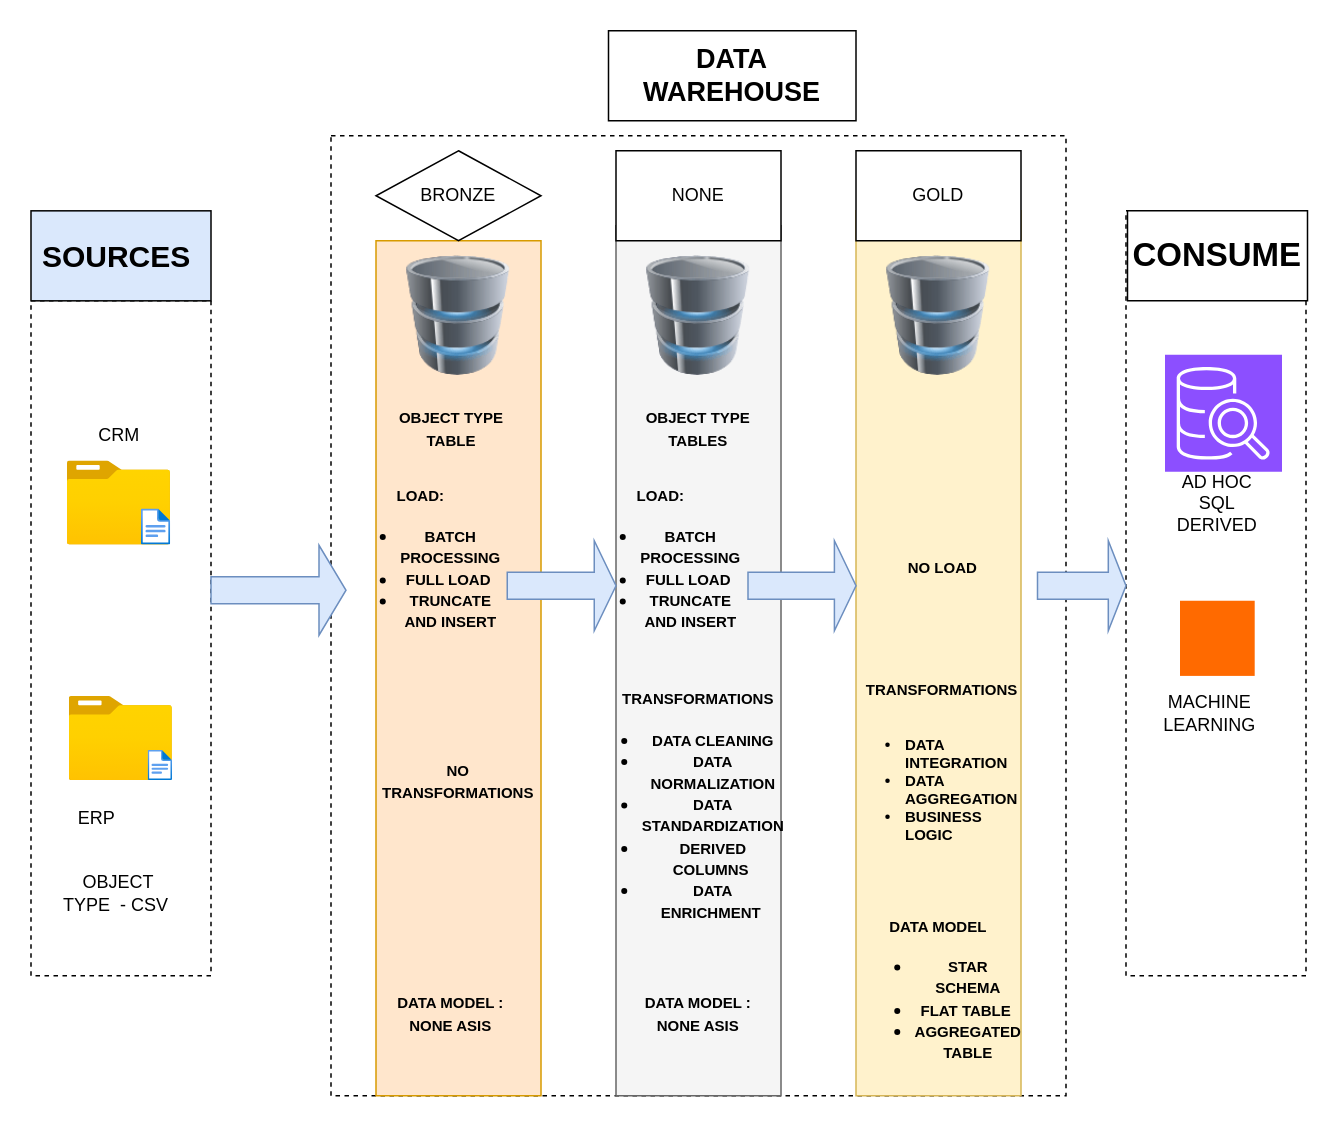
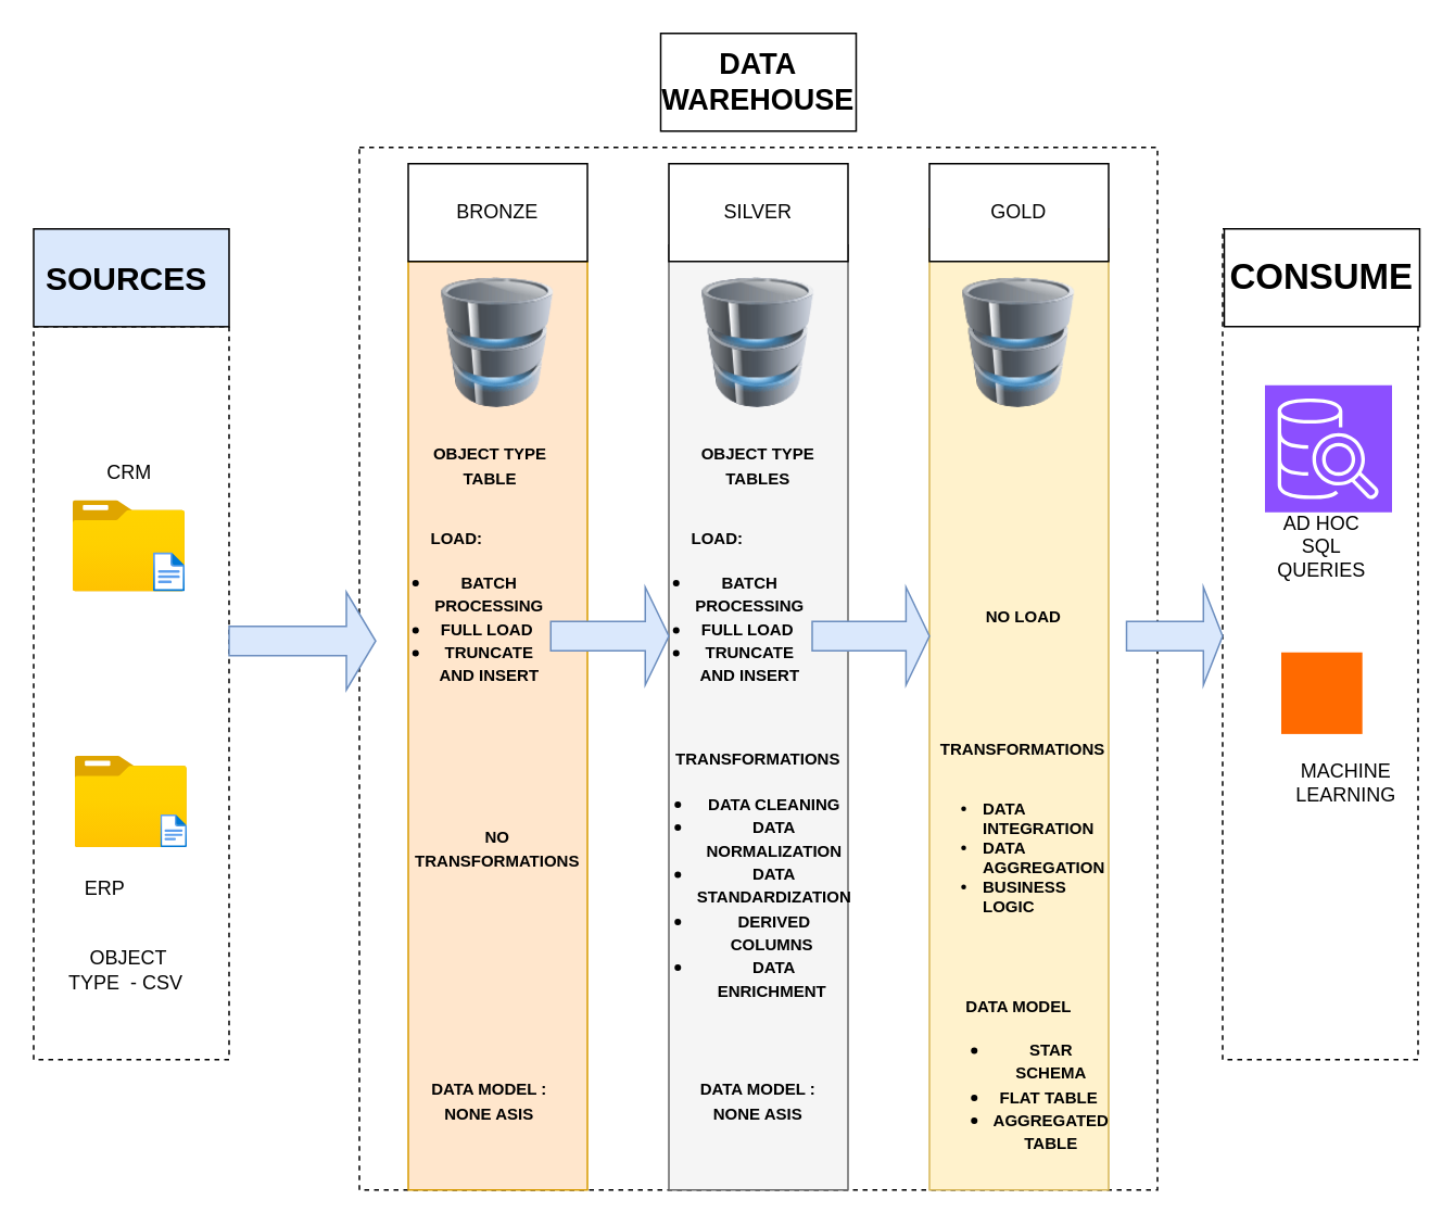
  <mxCell id="0" />
  <mxCell id="1" parent="0" />
  <mxCell id="2" value="" style="rounded=0;whiteSpace=wrap;html=1;strokeColor=default;dashed=1;" parent="1" vertex="1"><mxGeometry x="20" y="200.05" width="120" height="450" as="geometry" /></mxCell>
  <mxCell id="3" value="&lt;b&gt;&lt;font style=&quot;font-size: 20px;&quot;&gt;SOURCES&amp;nbsp;&lt;/font&gt;&lt;/b&gt;" style="rounded=0;whiteSpace=wrap;html=1;strokeColor=default;fillColor=#dae8fc;" parent="1" vertex="1"><mxGeometry x="20" y="140.05" width="120" height="60" as="geometry" /></mxCell>
  <mxCell id="4" value="" style="image;aspect=fixed;html=1;points=[];align=center;fontSize=12;image=img/lib/azure2/general/Folder_Blank.svg;" parent="1" vertex="1"><mxGeometry x="44.27" y="307" width="69" height="56.0" as="geometry" /></mxCell>
  <mxCell id="5" value="" style="image;aspect=fixed;html=1;points=[];align=center;fontSize=12;image=img/lib/azure2/general/Folder_Blank.svg;" parent="1" vertex="1"><mxGeometry x="45.5" y="464" width="69" height="56.0" as="geometry" /></mxCell>
  <mxCell id="6" value="OBJECT TYPE&amp;nbsp; - CSV&amp;nbsp;" style="text;html=1;align=center;verticalAlign=middle;whiteSpace=wrap;rounded=0;" parent="1" vertex="1"><mxGeometry x="36.27" y="580" width="85" height="30" as="geometry" /></mxCell>
  <mxCell id="7" value="" style="rounded=0;whiteSpace=wrap;html=1;dashed=1;" parent="1" vertex="1"><mxGeometry x="220" y="90" width="490" height="640" as="geometry" /></mxCell>
- <mxCell id="8" value="&lt;b&gt;&lt;font style=&quot;font-size: 18px;&quot;&gt;DATA WAREHOUSE&lt;/font&gt;&lt;/b&gt;" style="rounded=0;whiteSpace=wrap;html=1;" parent="1" vertex="1"><mxGeometry x="405" y="20" width="165" height="60" as="geometry" /></mxCell>
+ <mxCell id="8" value="&lt;b&gt;&lt;font style=&quot;font-size: 18px;&quot;&gt;DATA WAREHOUSE&lt;/font&gt;&lt;/b&gt;" style="rounded=0;whiteSpace=wrap;html=1;" parent="1" vertex="1"><mxGeometry x="405" y="20" width="120" height="60" as="geometry" /></mxCell>
  <mxCell id="9" value="" style="rounded=0;whiteSpace=wrap;html=1;dashed=1;" parent="1" vertex="1"><mxGeometry x="750" y="140" width="120" height="510" as="geometry" /></mxCell>
  <mxCell id="10" value="&lt;b&gt;&lt;font style=&quot;font-size: 22px;&quot;&gt;CONSUME&lt;/font&gt;&lt;/b&gt;" style="rounded=0;whiteSpace=wrap;html=1;" parent="1" vertex="1"><mxGeometry x="751" y="140" width="120" height="60" as="geometry" /></mxCell>
  <mxCell id="11" value="" style="rounded=0;whiteSpace=wrap;html=1;fillColor=#ffe6cc;strokeColor=#d79b00;" parent="1" vertex="1"><mxGeometry x="250" y="160" width="110" height="570" as="geometry" /></mxCell>
  <mxCell id="12" value="" style="rounded=0;whiteSpace=wrap;html=1;fillColor=#f5f5f5;fontColor=#333333;strokeColor=#666666;" parent="1" vertex="1"><mxGeometry x="410" y="150" width="110" height="580" as="geometry" /></mxCell>
  <mxCell id="13" value="" style="rounded=0;whiteSpace=wrap;html=1;fillColor=#fff2cc;strokeColor=#d6b656;" parent="1" vertex="1"><mxGeometry x="570" y="140" width="110" height="590" as="geometry" /></mxCell>
- <mxCell id="14" value="BRONZE" style="rhombus;whiteSpace=wrap;html=1;" parent="1" vertex="1"><mxGeometry x="250" y="100" width="110" height="60" as="geometry" /></mxCell>
- <mxCell id="15" value="NONE" style="rounded=0;whiteSpace=wrap;html=1;" parent="1" vertex="1"><mxGeometry x="410" y="100" width="110" height="60" as="geometry" /></mxCell>
+ <mxCell id="14" value="BRONZE" style="rounded=0;whiteSpace=wrap;html=1;" parent="1" vertex="1"><mxGeometry x="250" y="100" width="110" height="60" as="geometry" /></mxCell>
+ <mxCell id="15" value="SILVER" style="rounded=0;whiteSpace=wrap;html=1;" parent="1" vertex="1"><mxGeometry x="410" y="100" width="110" height="60" as="geometry" /></mxCell>
  <mxCell id="16" value="GOLD" style="rounded=0;whiteSpace=wrap;html=1;" parent="1" vertex="1"><mxGeometry x="570" y="100" width="110" height="60" as="geometry" /></mxCell>
  <mxCell id="17" value="" style="image;aspect=fixed;html=1;points=[];align=center;fontSize=12;image=img/lib/azure2/general/File.svg;" parent="1" vertex="1"><mxGeometry x="93.79" y="339" width="19.48" height="24" as="geometry" /></mxCell>
  <mxCell id="18" value="" style="image;aspect=fixed;html=1;points=[];align=center;fontSize=12;image=img/lib/azure2/general/File.svg;" parent="1" vertex="1"><mxGeometry x="98.27" y="500" width="16.23" height="20" as="geometry" /></mxCell>
  <mxCell id="19" value="CRM" style="rounded=0;whiteSpace=wrap;html=1;strokeColor=none;" parent="1" vertex="1"><mxGeometry x="53.77" y="285" width="50" height="10" as="geometry" /></mxCell>
  <mxCell id="20" value="ERP" style="rounded=0;whiteSpace=wrap;html=1;strokeColor=none;" parent="1" vertex="1"><mxGeometry x="38.77" y="535" width="50" height="20" as="geometry" /></mxCell>
  <mxCell id="21" value="" style="shape=singleArrow;whiteSpace=wrap;html=1;fillColor=#dae8fc;strokeColor=#6c8ebf;" parent="1" vertex="1"><mxGeometry x="691" y="360" width="59" height="60" as="geometry" /></mxCell>
  <mxCell id="22" value="" style="shape=singleArrow;whiteSpace=wrap;html=1;fillColor=#dae8fc;strokeColor=#6c8ebf;" parent="1" vertex="1"><mxGeometry x="140" y="363" width="90" height="60" as="geometry" /></mxCell>
  <mxCell id="23" value="" style="shape=singleArrow;whiteSpace=wrap;html=1;fillColor=#dae8fc;strokeColor=#6c8ebf;" parent="1" vertex="1"><mxGeometry x="337.5" y="360" width="72.5" height="60" as="geometry" /></mxCell>
  <mxCell id="24" value="" style="shape=singleArrow;whiteSpace=wrap;html=1;fillColor=#dae8fc;strokeColor=#6c8ebf;" parent="1" vertex="1"><mxGeometry x="498" y="360" width="72" height="60" as="geometry" /></mxCell>
  <mxCell id="25" value="" style="image;html=1;image=img/lib/clip_art/computers/Database_128x128.png" parent="1" vertex="1"><mxGeometry x="265" y="170" width="80" height="80" as="geometry" /></mxCell>
  <mxCell id="26" value="" style="image;html=1;image=img/lib/clip_art/computers/Database_128x128.png" parent="1" vertex="1"><mxGeometry x="425" y="170" width="80" height="80" as="geometry" /></mxCell>
  <mxCell id="27" value="" style="image;html=1;image=img/lib/clip_art/computers/Database_128x128.png" parent="1" vertex="1"><mxGeometry x="585" y="170" width="80" height="80" as="geometry" /></mxCell>
  <mxCell id="28" value="&lt;font style=&quot;font-size: 10px;&quot;&gt;&lt;b style=&quot;&quot;&gt;LOAD:&lt;/b&gt;&lt;/font&gt;&lt;div&gt;&lt;ul&gt;&lt;li&gt;&lt;font style=&quot;font-size: 10px;&quot;&gt;&lt;b&gt;BATCH PROCESSING&lt;/b&gt;&lt;/font&gt;&lt;/li&gt;&lt;li&gt;&lt;font style=&quot;font-size: 10px;&quot;&gt;&lt;b&gt;FULL LOAD&amp;nbsp;&lt;/b&gt;&lt;/font&gt;&lt;/li&gt;&lt;li&gt;&lt;font style=&quot;font-size: 10px;&quot;&gt;&lt;b style=&quot;&quot;&gt;TRUNCATE AND INSERT&lt;/b&gt;&lt;/font&gt;&lt;/li&gt;&lt;/ul&gt;&lt;/div&gt;" style="text;html=1;align=center;verticalAlign=middle;whiteSpace=wrap;rounded=0;" parent="1" vertex="1"><mxGeometry x="250" y="363" width="60" height="30" as="geometry" /></mxCell>
  <mxCell id="29" value="&lt;font style=&quot;font-size: 10px;&quot;&gt;&lt;b style=&quot;&quot;&gt;NO TRANSFORMATIONS&lt;/b&gt;&lt;/font&gt;" style="text;html=1;align=center;verticalAlign=middle;whiteSpace=wrap;rounded=0;" parent="1" vertex="1"><mxGeometry x="275" y="505" width="60" height="30" as="geometry" /></mxCell>
  <mxCell id="30" value="&lt;font style=&quot;font-size: 10px;&quot;&gt;&lt;b style=&quot;&quot;&gt;DATA MODEL : NONE ASIS&lt;/b&gt;&lt;/font&gt;" style="text;html=1;align=center;verticalAlign=middle;whiteSpace=wrap;rounded=0;" parent="1" vertex="1"><mxGeometry x="255" y="660" width="90" height="30" as="geometry" /></mxCell>
  <mxCell id="31" value="&lt;font style=&quot;font-size: 10px;&quot;&gt;&lt;b&gt;LOAD:&lt;/b&gt;&lt;/font&gt;&lt;div&gt;&lt;ul&gt;&lt;li&gt;&lt;font style=&quot;font-size: 10px;&quot;&gt;&lt;b&gt;BATCH PROCESSING&lt;/b&gt;&lt;/font&gt;&lt;/li&gt;&lt;li&gt;&lt;font style=&quot;font-size: 10px;&quot;&gt;&lt;b&gt;FULL LOAD&amp;nbsp;&lt;/b&gt;&lt;/font&gt;&lt;/li&gt;&lt;li&gt;&lt;font style=&quot;font-size: 10px;&quot;&gt;&lt;b&gt;TRUNCATE AND INSERT&lt;/b&gt;&lt;/font&gt;&lt;/li&gt;&lt;/ul&gt;&lt;/div&gt;" style="text;html=1;align=center;verticalAlign=middle;whiteSpace=wrap;rounded=0;" parent="1" vertex="1"><mxGeometry x="410" y="363" width="60" height="30" as="geometry" /></mxCell>
  <mxCell id="32" value="&lt;font style=&quot;font-size: 10px;&quot;&gt;&lt;b style=&quot;&quot;&gt;OBJECT TYPE TABLES&lt;/b&gt;&lt;/font&gt;" style="text;html=1;align=center;verticalAlign=middle;whiteSpace=wrap;rounded=0;" parent="1" vertex="1"><mxGeometry x="425" y="270" width="80" height="30" as="geometry" /></mxCell>
  <mxCell id="33" value="&lt;font style=&quot;font-size: 10px;&quot;&gt;&lt;b&gt;TRANSFORMATIONS&lt;/b&gt;&lt;/font&gt;" style="text;html=1;align=center;verticalAlign=middle;whiteSpace=wrap;rounded=0;" parent="1" vertex="1"><mxGeometry x="435" y="450.1" width="60" height="30" as="geometry" /></mxCell>
  <mxCell id="34" value="&lt;font style=&quot;font-size: 10px;&quot;&gt;&lt;b style=&quot;&quot;&gt;OBJECT TYPE TABLE&lt;/b&gt;&lt;/font&gt;" style="text;html=1;align=center;verticalAlign=middle;whiteSpace=wrap;rounded=0;" parent="1" vertex="1"><mxGeometry x="262.5" y="270" width="75" height="30" as="geometry" /></mxCell>
  <mxCell id="35" value="&lt;ul&gt;&lt;li&gt;&lt;font style=&quot;font-size: 10px;&quot;&gt;&lt;b style=&quot;&quot;&gt;DATA CLEANING&lt;/b&gt;&lt;/font&gt;&lt;/li&gt;&lt;li&gt;&lt;font style=&quot;font-size: 10px;&quot;&gt;&lt;b&gt;DATA NORMALIZATION&lt;/b&gt;&lt;/font&gt;&lt;/li&gt;&lt;li&gt;&lt;font style=&quot;font-size: 10px;&quot;&gt;&lt;b&gt;DATA STANDARDIZATION&lt;/b&gt;&lt;/font&gt;&lt;/li&gt;&lt;li&gt;&lt;font style=&quot;font-size: 10px;&quot;&gt;&lt;b&gt;DERIVED COLUMNS&amp;nbsp;&lt;/b&gt;&lt;/font&gt;&lt;/li&gt;&lt;li&gt;&lt;font style=&quot;font-size: 10px;&quot;&gt;&lt;b style=&quot;&quot;&gt;DATA ENRICHMENT&amp;nbsp;&lt;/b&gt;&lt;/font&gt;&lt;/li&gt;&lt;/ul&gt;" style="text;html=1;align=center;verticalAlign=middle;whiteSpace=wrap;rounded=0;" parent="1" vertex="1"><mxGeometry x="425" y="535" width="60" height="30" as="geometry" /></mxCell>
  <mxCell id="36" value="&lt;font style=&quot;font-size: 10px;&quot;&gt;&lt;b style=&quot;&quot;&gt;DATA MODEL : NONE ASIS&lt;/b&gt;&lt;/font&gt;" style="text;html=1;align=center;verticalAlign=middle;whiteSpace=wrap;rounded=0;" parent="1" vertex="1"><mxGeometry x="420" y="660" width="90" height="30" as="geometry" /></mxCell>
  <mxCell id="37" value="&lt;font style=&quot;font-size: 10px;&quot;&gt;&lt;b&gt;NO LOAD&lt;/b&gt;&lt;/font&gt;" style="text;html=1;align=center;verticalAlign=middle;whiteSpace=wrap;rounded=0;" parent="1" vertex="1"><mxGeometry x="598" y="363" width="60" height="30" as="geometry" /></mxCell>
  <mxCell id="38" value="&lt;b style=&quot;font-size: 10px; background-color: transparent; color: light-dark(rgb(0, 0, 0), rgb(255, 255, 255));&quot;&gt;&amp;nbsp; TRANSFORMATIONS&lt;/b&gt;&lt;div&gt;&lt;br&gt;&lt;/div&gt;&lt;div&gt;&lt;span style=&quot;font-size: 10px;&quot;&gt;&lt;b&gt;&lt;div style=&quot;&quot;&gt;&lt;ul&gt;&lt;li style=&quot;text-align: left;&quot;&gt;&lt;b style=&quot;background-color: transparent; color: light-dark(rgb(0, 0, 0), rgb(255, 255, 255));&quot;&gt;DATA INTEGRATION&lt;/b&gt;&lt;/li&gt;&lt;li style=&quot;text-align: left;&quot;&gt;&lt;b style=&quot;background-color: transparent; color: light-dark(rgb(0, 0, 0), rgb(255, 255, 255));&quot;&gt;DATA AGGREGATION&lt;/b&gt;&lt;/li&gt;&lt;li style=&quot;text-align: left;&quot;&gt;&lt;b style=&quot;background-color: transparent; color: light-dark(rgb(0, 0, 0), rgb(255, 255, 255));&quot;&gt;BUSINESS LOGIC&lt;/b&gt;&lt;/li&gt;&lt;/ul&gt;&lt;/div&gt;&lt;/b&gt;&lt;/span&gt;&lt;/div&gt;" style="text;html=1;align=right;verticalAlign=middle;whiteSpace=wrap;rounded=0;" parent="1" vertex="1"><mxGeometry x="620" y="434" width="60" height="156" as="geometry" /></mxCell>
  <mxCell id="39" value="&lt;font style=&quot;font-size: 10px;&quot;&gt;&lt;b&gt;DATA MODEL&lt;/b&gt;&lt;/font&gt;&lt;div&gt;&lt;ul&gt;&lt;li&gt;&lt;font style=&quot;font-size: 10px;&quot;&gt;&lt;b&gt;STAR SCHEMA&lt;/b&gt;&lt;/font&gt;&lt;/li&gt;&lt;li&gt;&lt;font style=&quot;font-size: 10px;&quot;&gt;&lt;b&gt;FLAT TABLE&amp;nbsp;&lt;/b&gt;&lt;/font&gt;&lt;/li&gt;&lt;li&gt;&lt;font style=&quot;font-size: 10px;&quot;&gt;&lt;b&gt;AGGREGATED TABLE&lt;/b&gt;&lt;/font&gt;&lt;/li&gt;&lt;/ul&gt;&lt;/div&gt;" style="text;html=1;align=center;verticalAlign=middle;whiteSpace=wrap;rounded=0;" parent="1" vertex="1"><mxGeometry x="595" y="650.05" width="60" height="30" as="geometry" /></mxCell>
  <mxCell id="40" value="" style="points=[];aspect=fixed;html=1;align=center;shadow=0;dashed=0;fillColor=#FF6A00;strokeColor=none;shape=mxgraph.alibaba_cloud.machine_learning;" parent="1" vertex="1"><mxGeometry x="786" y="400" width="49.8" height="50.1" as="geometry" /></mxCell>
- <mxCell id="41" value="MACHINE LEARNING" style="text;html=1;align=center;verticalAlign=middle;whiteSpace=wrap;rounded=0;" parent="1" vertex="1"><mxGeometry x="776" y="460" width="60" height="30" as="geometry" /></mxCell>
+ <mxCell id="41" value="MACHINE LEARNING" style="text;html=1;align=center;verticalAlign=middle;whiteSpace=wrap;rounded=0;" parent="1" vertex="1"><mxGeometry x="796" y="465" width="60" height="30" as="geometry" /></mxCell>
  <mxCell id="42" value="" style="sketch=0;points=[[0,0,0],[0.25,0,0],[0.5,0,0],[0.75,0,0],[1,0,0],[0,1,0],[0.25,1,0],[0.5,1,0],[0.75,1,0],[1,1,0],[0,0.25,0],[0,0.5,0],[0,0.75,0],[1,0.25,0],[1,0.5,0],[1,0.75,0]];outlineConnect=0;fontColor=#232F3E;fillColor=#8C4FFF;strokeColor=#ffffff;dashed=0;verticalLabelPosition=bottom;verticalAlign=top;align=center;html=1;fontSize=12;fontStyle=0;aspect=fixed;shape=mxgraph.aws4.resourceIcon;resIcon=mxgraph.aws4.sql_workbench;" parent="1" vertex="1"><mxGeometry x="776" y="236" width="78" height="78" as="geometry" /></mxCell>
- <mxCell id="43" value="AD HOC SQL DERIVED" style="text;html=1;align=center;verticalAlign=middle;whiteSpace=wrap;rounded=0;" parent="1" vertex="1"><mxGeometry x="781" y="320" width="60" height="30" as="geometry" /></mxCell>
+ <mxCell id="43" value="AD HOC SQL QUERIES" style="text;html=1;align=center;verticalAlign=middle;whiteSpace=wrap;rounded=0;" parent="1" vertex="1"><mxGeometry x="781" y="320" width="60" height="30" as="geometry" /></mxCell>
